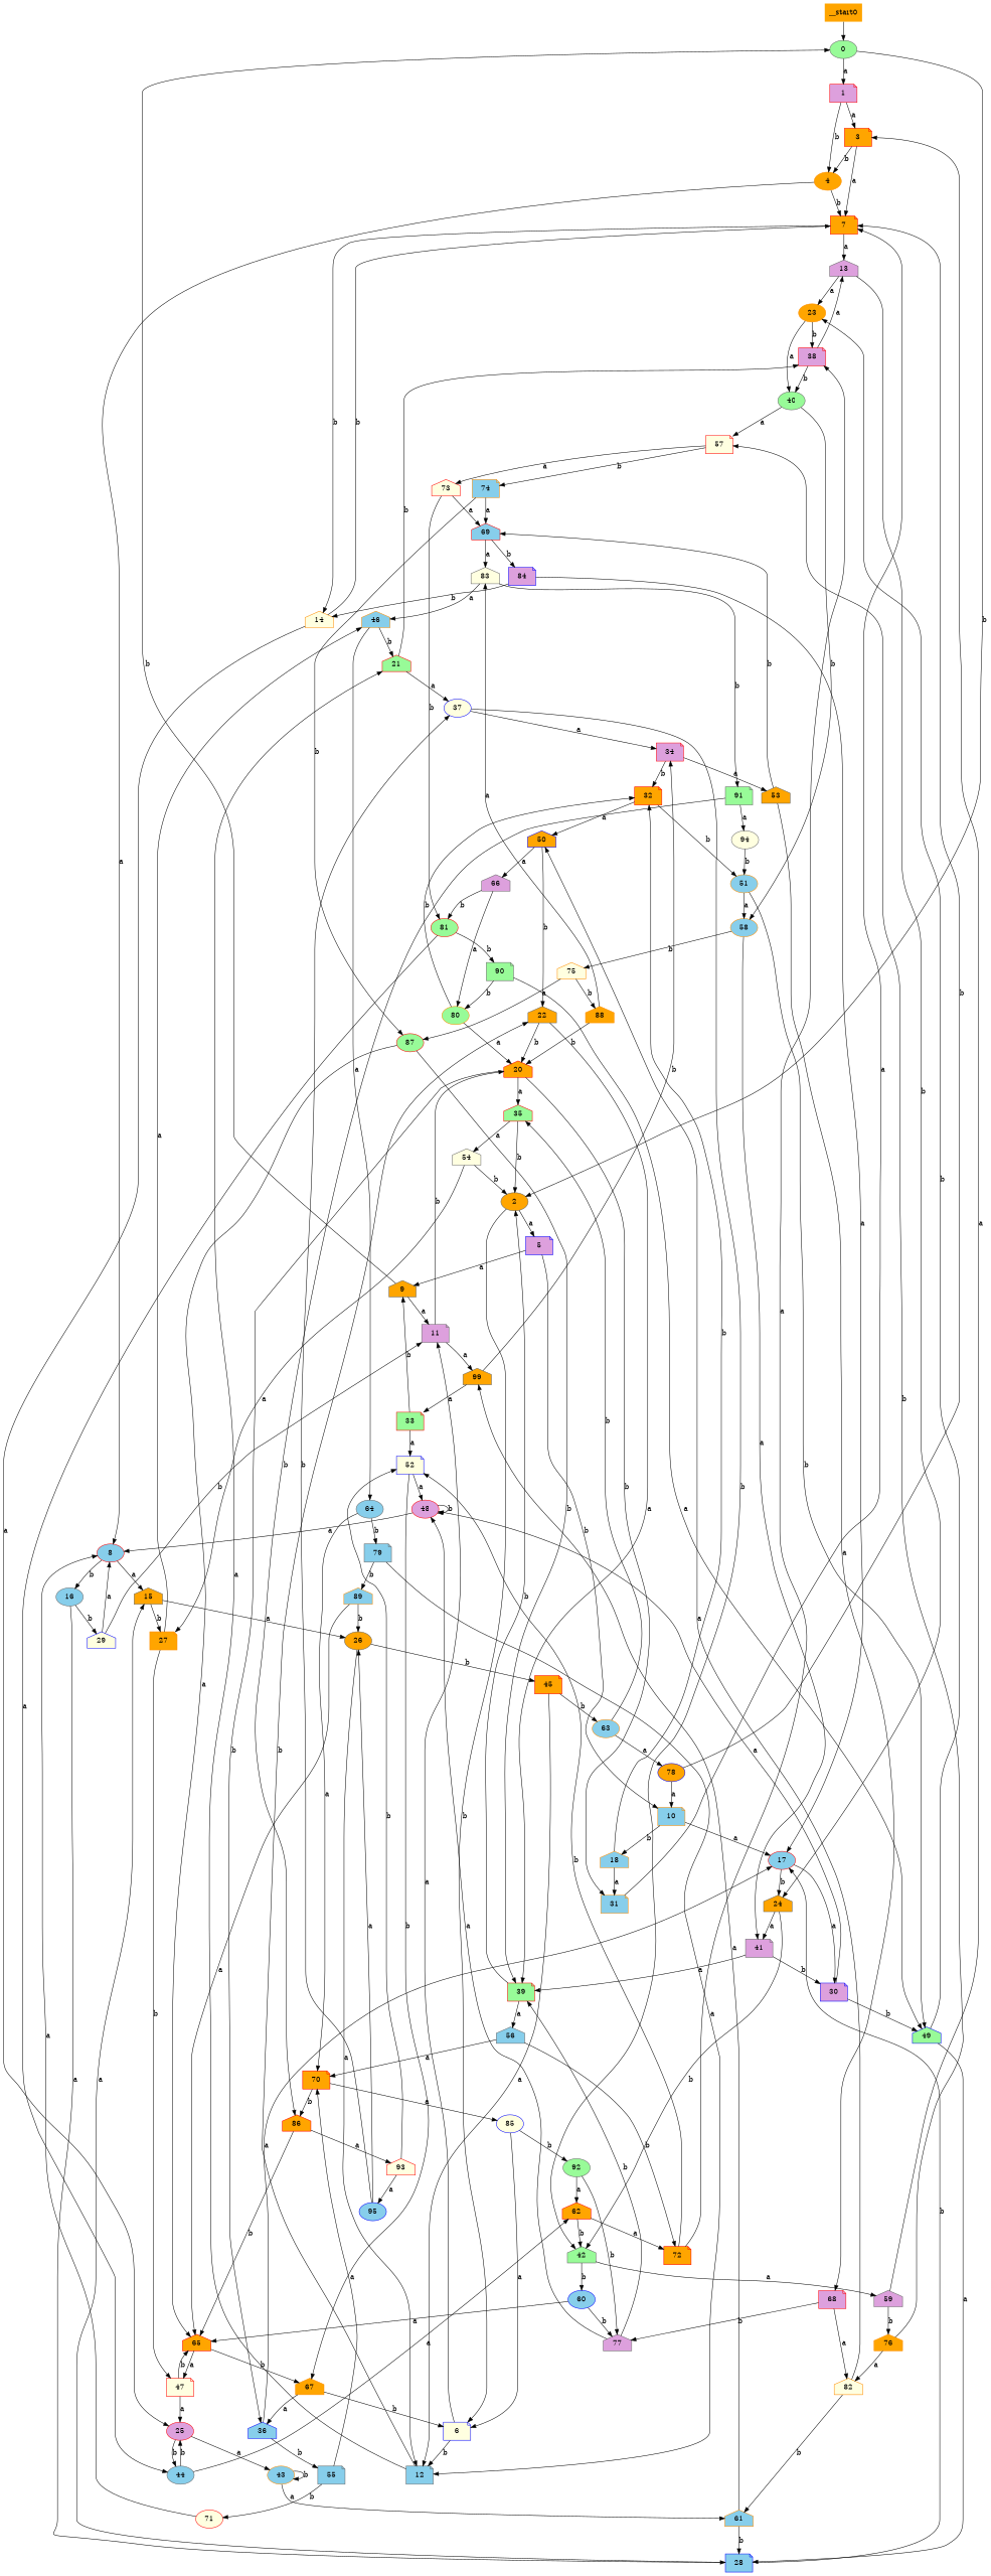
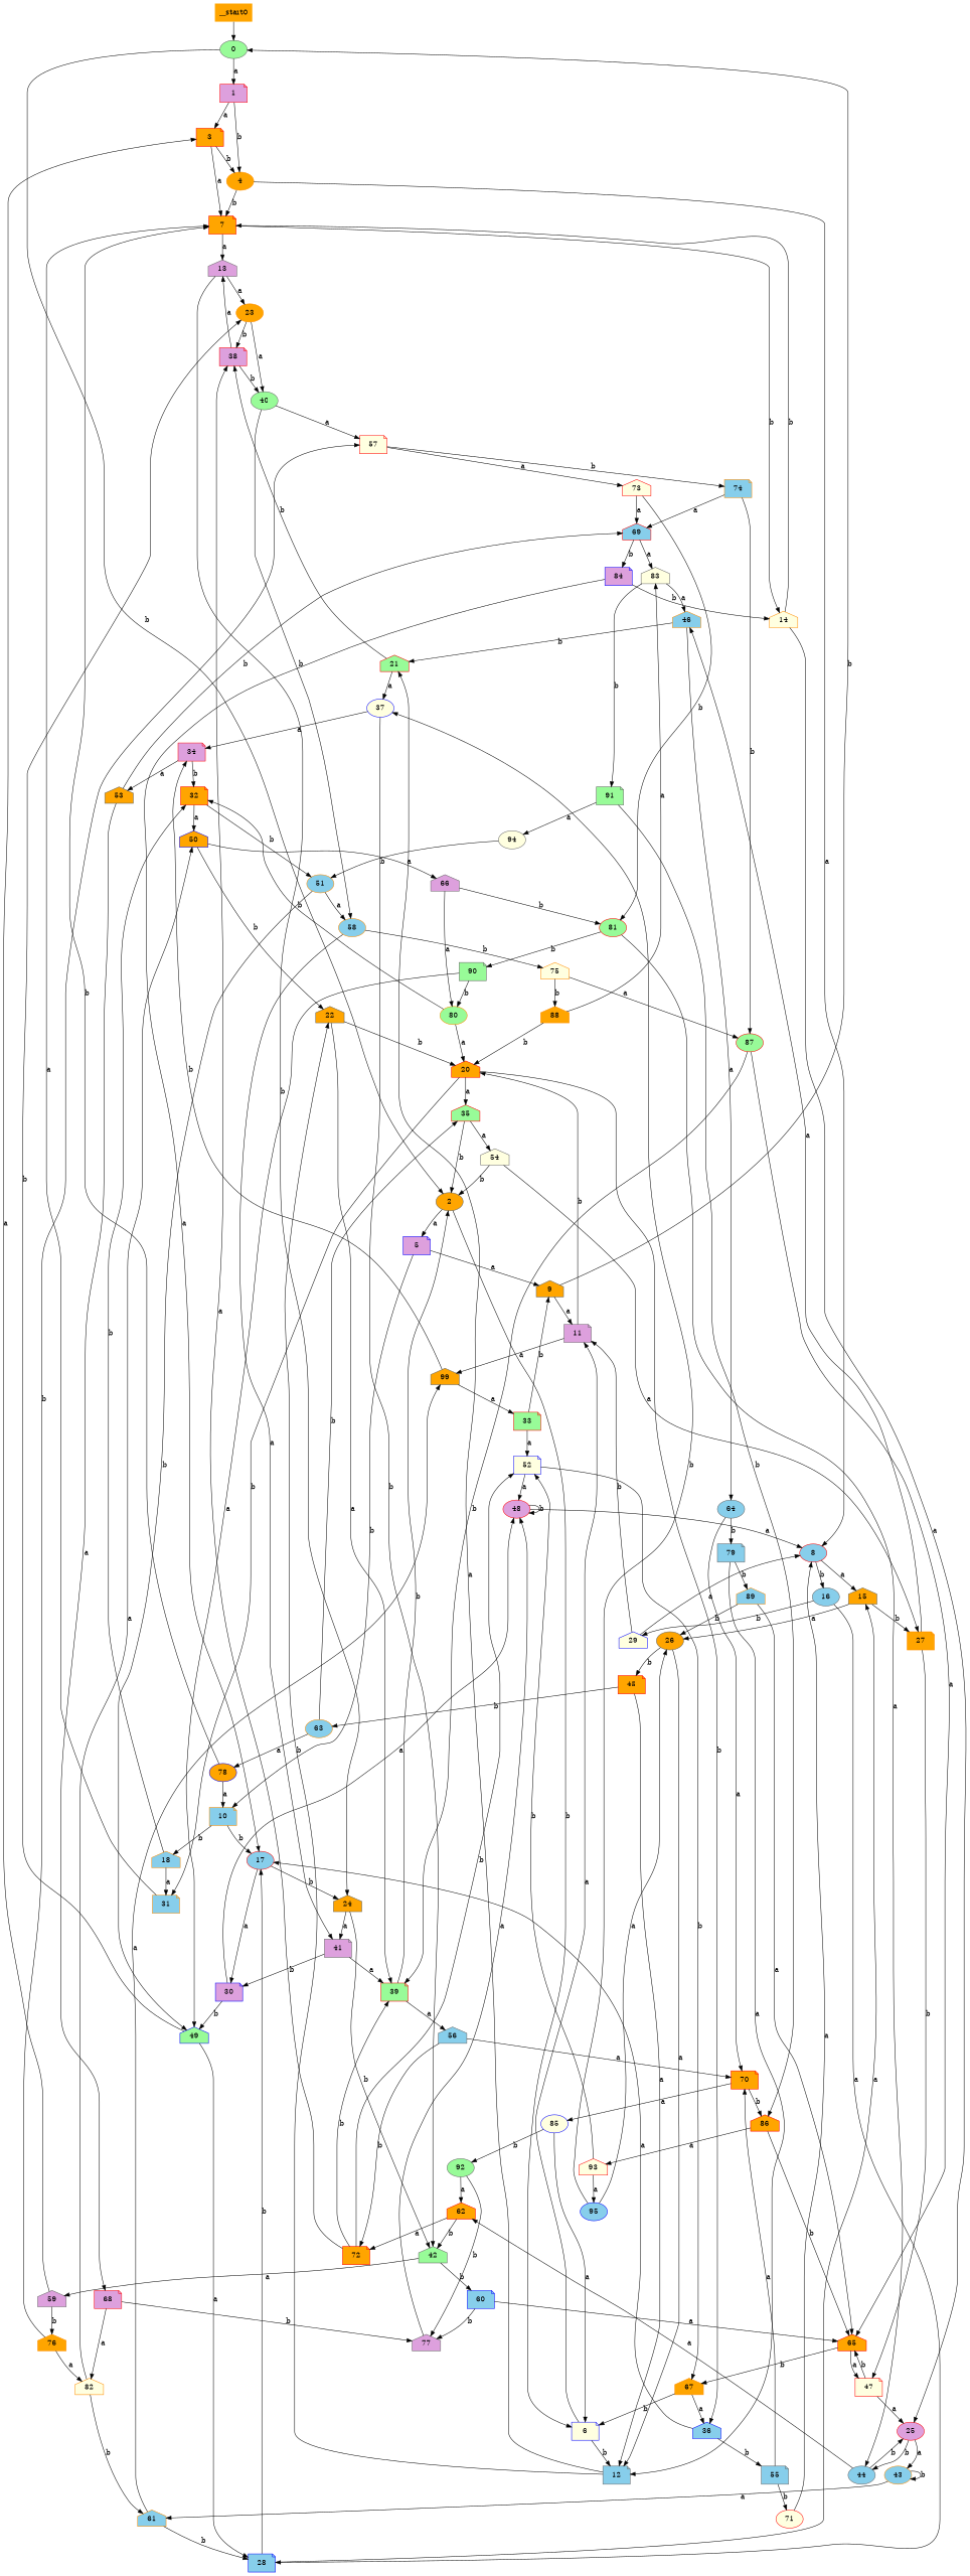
  digraph {
    node [color=gray40 fillcolor=orange shape=house style=filled]
    __start0 [color=blue shape=none]
    0 [fillcolor=palegreen shape=ellipse]
    1 [color=red fillcolor=plum shape=note]
    2 [shape=ellipse]
    3 [color=red shape=note]
    4 [color=darkorange shape=ellipse]
    5 [color=blue fillcolor=plum shape=note]
    6 [color=blue fillcolor=lightyellow shape=note]
    7 [color=red shape=note]
    8 [color=red fillcolor=skyblue shape=ellipse]
    9
    10 [color=darkorange fillcolor=skyblue shape=note]
    11 [fillcolor=plum shape=note]
    12 [fillcolor=skyblue shape=note]
    13 [fillcolor=plum]
    14 [color=darkorange fillcolor=lightyellow]
    15
    16 [fillcolor=skyblue shape=ellipse]
    17 [color=red fillcolor=skyblue shape=ellipse]
    18 [color=darkorange fillcolor=skyblue]
    n21 [label=99]
    20 [color=red]
    21 [color=red fillcolor=palegreen]
    22
    23 [color=darkorange shape=ellipse]
    24
    25 [color=red fillcolor=plum shape=ellipse]
    26 [shape=ellipse]
    27 [color=darkorange shape=note]
    28 [color=blue fillcolor=skyblue shape=note]
    29 [color=blue fillcolor=lightyellow]
    30 [color=blue fillcolor=plum shape=note]
    31 [color=darkorange fillcolor=skyblue shape=note]
    32 [color=red shape=note]
    33 [color=red fillcolor=palegreen shape=note]
    34 [color=red fillcolor=plum shape=note]
    35 [color=red fillcolor=palegreen]
    36 [color=blue fillcolor=skyblue]
    37 [color=blue fillcolor=lightyellow shape=ellipse]
    38 [color=red fillcolor=plum shape=note]
    39 [color=red fillcolor=palegreen shape=note]
    40 [fillcolor=palegreen shape=ellipse]
    41 [fillcolor=plum shape=note]
    42 [fillcolor=palegreen]
    43 [color=darkorange fillcolor=skyblue shape=ellipse]
    44 [fillcolor=skyblue shape=ellipse]
    45 [color=red shape=note]
    46 [color=darkorange fillcolor=skyblue]
    47 [color=red fillcolor=lightyellow shape=note]
    48 [color=red fillcolor=plum shape=ellipse]
    49 [color=blue fillcolor=palegreen]
    50 [color=blue]
    51 [color=darkorange fillcolor=skyblue shape=ellipse]
    52 [color=blue fillcolor=lightyellow shape=note]
    53
    54 [fillcolor=lightyellow]
    55 [fillcolor=skyblue shape=note]
    56 [fillcolor=skyblue]
    57 [color=red fillcolor=lightyellow shape=note]
    58 [color=darkorange fillcolor=skyblue shape=ellipse]
    59 [fillcolor=plum]
-   60 [color=blue fillcolor=skyblue shape=ellipse]
+   60 [color=blue fillcolor=skyblue shape=note]
    61 [color=darkorange fillcolor=skyblue]
    62 [color=red]
    63 [color=darkorange fillcolor=skyblue shape=ellipse]
    64 [fillcolor=skyblue shape=ellipse]
    65 [color=red]
    66 [fillcolor=plum]
    67 [color=darkorange]
    68 [color=red fillcolor=plum shape=note]
    69 [color=red fillcolor=skyblue]
    70 [color=red shape=note]
    71 [color=red fillcolor=lightyellow shape=ellipse]
    72 [color=red shape=note]
    73 [color=red fillcolor=lightyellow]
    74 [color=darkorange fillcolor=skyblue shape=note]
    75 [color=darkorange fillcolor=lightyellow]
    76 [color=darkorange]
    77 [fillcolor=plum]
    78 [color=blue shape=ellipse]
    79 [fillcolor=skyblue shape=note]
    80 [color=darkorange fillcolor=palegreen shape=ellipse]
    81 [color=red fillcolor=palegreen shape=ellipse]
    82 [color=darkorange fillcolor=lightyellow]
    83 [fillcolor=lightyellow]
    84 [color=blue fillcolor=plum shape=note]
    85 [color=blue fillcolor=lightyellow shape=ellipse]
    86 [color=red]
    87 [color=red fillcolor=palegreen shape=ellipse]
    88 [color=darkorange]
    89 [color=darkorange fillcolor=skyblue]
    90 [fillcolor=palegreen shape=note]
    91 [fillcolor=palegreen shape=note]
    92 [fillcolor=palegreen shape=ellipse]
    93 [color=red fillcolor=lightyellow]
    94 [fillcolor=lightyellow shape=ellipse]
    95 [color=blue fillcolor=skyblue shape=ellipse]
    __start0 -> 0
    0 -> 1 [label=a]
    0 -> 2 [label=b]
    1 -> 3 [label=a]
    1 -> 4 [label=b]
    2 -> 5 [label=a]
    2 -> 6 [label=b]
    3 -> 4 [label=b]
    3 -> 7 [label=a]
    4 -> 7 [label=b]
    4 -> 8 [label=a]
    5 -> 9 [label=a]
    5 -> 10 [label=b]
    6 -> 11 [label=a]
    6 -> 12 [label=b]
    7 -> 13 [label=a]
    7 -> 14 [label=b]
    8 -> 15 [label=a]
    8 -> 16 [label=b]
    9 -> 0 [label=b]
    9 -> 11 [label=a]
-   10 -> 17 [label=a]
+   10 -> 17 [label=b]
    10 -> 18 [label=b]
    11 -> n21 [label=a]
    11 -> 20 [label=b]
    12 -> 21 [label=a]
    12 -> 22 [label=b]
    13 -> 23 [label=a]
    13 -> 24 [label=b]
    14 -> 7 [label=b]
    14 -> 25 [label=a]
    15 -> 26 [label=a]
    15 -> 27 [label=b]
    16 -> 28 [label=a]
    16 -> 29 [label=b]
    17 -> 24 [label=b]
    17 -> 30 [label=a]
    18 -> 31 [label=a]
    18 -> 32 [label=b]
    n21 -> 33 [label=a]
    n21 -> 34 [label=b]
    20 -> 31 [label=b]
    20 -> 35 [label=a]
    20 -> 36 [label=b]
    21 -> 37 [label=a]
    21 -> 38 [label=b]
    22 -> 20 [label=b]
    22 -> 39 [label=a]
    23 -> 38 [label=b]
    23 -> 40 [label=a]
    24 -> 41 [label=a]
    24 -> 42 [label=b]
    25 -> 43 [label=a]
    25 -> 44 [label=b]
    26 -> 12 [label=a]
    26 -> 45 [label=b]
    27 -> 46 [label=a]
    27 -> 47 [label=b]
    28 -> 15 [label=a]
    28 -> 17 [label=b]
    29 -> 8 [label=a]
    29 -> 11 [label=b]
    30 -> 48 [label=a]
    30 -> 49 [label=b]
    31 -> 7 [label=a]
    32 -> 50 [label=a]
    32 -> 51 [label=b]
    33 -> 9 [label=b]
    33 -> 52 [label=a]
    34 -> 32 [label=b]
    34 -> 53 [label=a]
    35 -> 2 [label=b]
    35 -> 54 [label=a]
    36 -> 17 [label=a]
    36 -> 55 [label=b]
    37 -> 34 [label=a]
    37 -> 42 [label=b]
    38 -> 13 [label=a]
    38 -> 40 [label=b]
    39 -> 2 [label=b]
    39 -> 56 [label=a]
    40 -> 57 [label=a]
    40 -> 58 [label=b]
    41 -> 30 [label=b]
    41 -> 39 [label=a]
    42 -> 59 [label=a]
    42 -> 60 [label=b]
    43 -> 43 [label=b]
    43 -> 61 [label=a]
    44 -> 25 [label=b]
    44 -> 62 [label=a]
    45 -> 12 [label=a]
    45 -> 63 [label=b]
    46 -> 21 [label=b]
    46 -> 64 [label=a]
    47 -> 25 [label=a]
    47 -> 65 [label=b]
    48 -> 8 [label=a]
    48 -> 48 [label=b]
    49 -> 23 [label=b]
    49 -> 28 [label=a]
    50 -> 22 [label=b]
    50 -> 66 [label=a]
    51 -> 49 [label=b]
    51 -> 58 [label=a]
    52 -> 48 [label=a]
    52 -> 67 [label=b]
    53 -> 68 [label=a]
    53 -> 69 [label=b]
    54 -> 2 [label=b]
    54 -> 27 [label=a]
    55 -> 70 [label=a]
    55 -> 71 [label=b]
    56 -> 70 [label=a]
    56 -> 72 [label=b]
    57 -> 73 [label=a]
    57 -> 74 [label=b]
    58 -> 41 [label=a]
    58 -> 75 [label=b]
    59 -> 3 [label=a]
    59 -> 76 [label=b]
    60 -> 65 [label=a]
    60 -> 77 [label=b]
    61 -> n21 [label=a]
    61 -> 28 [label=b]
    62 -> 42 [label=b]
    62 -> 72 [label=a]
    63 -> 35 [label=b]
    63 -> 78 [label=a]
    64 -> 70 [label=a]
    64 -> 79 [label=b]
    65 -> 47 [label=a]
    65 -> 67 [label=b]
    66 -> 80 [label=a]
    66 -> 81 [label=b]
    67 -> 6 [label=b]
    67 -> 36 [label=a]
    68 -> 77 [label=b]
    68 -> 82 [label=a]
    69 -> 83 [label=a]
    69 -> 84 [label=b]
    70 -> 85 [label=a]
    70 -> 86 [label=b]
    71 -> 8 [label=a]
    72 -> 38 [label=a]
    72 -> 52 [label=b]
    73 -> 69 [label=a]
    73 -> 81 [label=b]
    74 -> 69 [label=a]
    74 -> 87 [label=b]
    75 -> 87 [label=a]
    75 -> 88 [label=b]
    76 -> 57 [label=b]
    76 -> 82 [label=a]
-   77 -> 39 [label=b]
+   72 -> 39 [label=b]
    77 -> 48 [label=a]
    78 -> 7 [label=b]
    78 -> 10 [label=a]
    79 -> 12 [label=a]
    79 -> 89 [label=b]
    80 -> 20 [label=a]
    80 -> 32 [label=b]
    81 -> 44 [label=a]
    81 -> 90 [label=b]
    82 -> 50 [label=a]
    82 -> 61 [label=b]
    83 -> 46 [label=a]
    83 -> 91 [label=b]
    84 -> 14 [label=b]
    84 -> 17 [label=a]
    85 -> 6 [label=a]
    85 -> 92 [label=b]
    86 -> 65 [label=b]
    86 -> 93 [label=a]
    87 -> 39 [label=b]
    87 -> 65 [label=a]
    88 -> 20 [label=b]
    88 -> 83 [label=a]
    89 -> 26 [label=b]
    89 -> 65 [label=a]
    90 -> 49 [label=a]
    90 -> 80 [label=b]
    91 -> 86 [label=b]
    91 -> 94 [label=a]
    92 -> 62 [label=a]
    92 -> 77 [label=b]
    93 -> 52 [label=b]
    93 -> 95 [label=a]
    94 -> 51 [label=b]
    95 -> 26 [label=a]
    95 -> 37 [label=b]
  }
